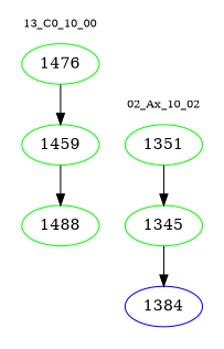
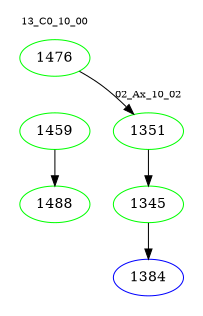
  digraph {
    fontname="DejaVu Serif"
    node [color=green fontname="DejaVu Serif"]
    edge [color=black fontname="DejaVu Serif"]
    n1 [label=1351]
    n2 [label=1345]
    n3 [color=blue label=1384]
    n4 [label=1476]
    n5 [label=1459]
    n6 [label=1488]
    subgraph cluster_1 {
      color=white
      fontsize=10
      label="02_Ax_10_02"
      n1
      n2
      n3
    }
    subgraph cluster_2 {
      color=white
      fontsize=10
      label="13_C0_10_00"
      n4
      n5
      n6
    }
    n1 -> n2
    n2 -> n3
-   n4 -> n5
+   n4 -> n1
    n5 -> n6
  }
